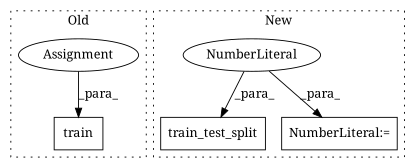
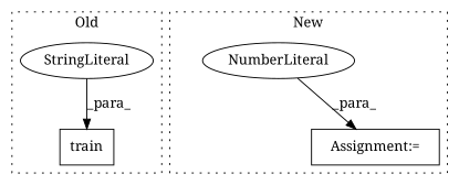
  digraph {
    fontname="Noto Serif"
    node [a=32 fontname="Noto Serif" shape=box]
    edge [fontname="Noto Serif"]
    n1 [l="6,1" label=train s="2046,2063"]
-   n2 [a=45 l=11 label=Assignment s=2052 shape=ellipse]
-   n3 [l="17,1" label=train_test_split s="1722,1747"]
+   n2 [a=45 l=11 label=StringLiteral s=2052 shape=ellipse]
    n4 [a=34 l=3 label=NumberLiteral s=1744 shape=ellipse]
-   n5 [a=7 l=2 label="NumberLiteral:=" s=1720]
+   n5 [a=7 l=2 label="Assignment:=" s=1720]
    subgraph cluster_1 {
      label=Old
      style=dotted
      n1
      n2
    }
    subgraph cluster_2 {
      label=New
      style=dotted
-     n3
      n4
      n5
    }
    n2 -> n1 [label=_para_]
-   n4 -> n3 [label=_para_]
    n4 -> n5 [label=_para_]
  }
